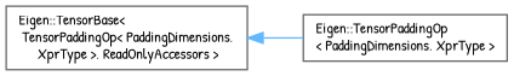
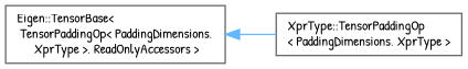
  digraph {
    rankdir=LR
    fontname="Patrick Hand"
    node [color=grey40 fillcolor=white fontname="Patrick Hand" fontsize=10 shape=box style=filled]
    n1 [height=0.2 label="Eigen::TensorBase\<\l TensorPaddingOp\< PaddingDimensions,\l XprType \>, ReadOnlyAccessors \>" width=0.4]
-   n2 [height=0.2 label="Eigen::TensorPaddingOp\l\< PaddingDimensions, XprType \>" width=0.4]
+   n2 [height=0.2 label="XprType::TensorPaddingOp\l\< PaddingDimensions, XprType \>" width=0.4]
    n1 -> n2 [color=steelblue1 dir=back fontname="Patrick Hand" fontsize=10 labelfontname=Helvetica labelfontsize=10 style=solid]
  }
